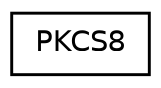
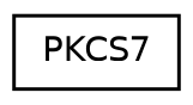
  digraph {
    rankdir=LR
-   n1 [color=black fillcolor=white fontname=Helvetica fontsize=10 height=0.2 label=PKCS8 shape=record style=filled width=0.4]
+   n1 [color=black fillcolor=white fontname=Helvetica fontsize=10 height=0.2 label=PKCS7 shape=record style=filled width=0.4]
  }
